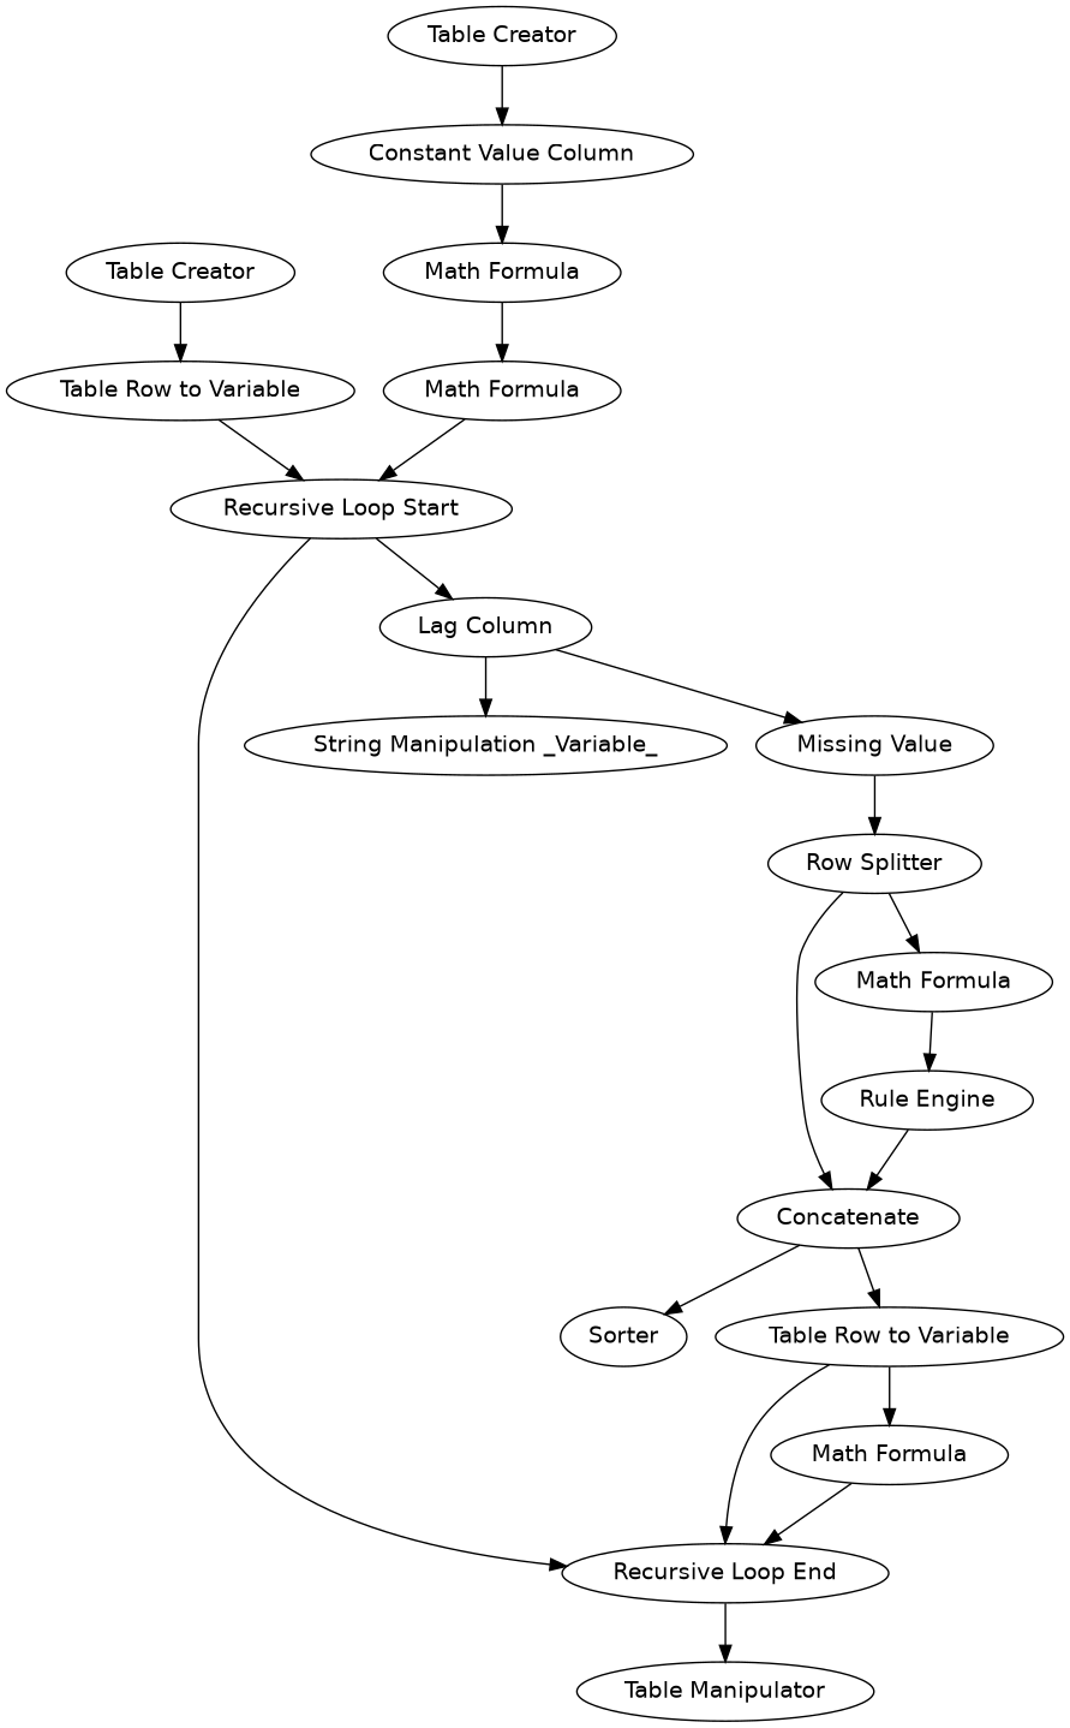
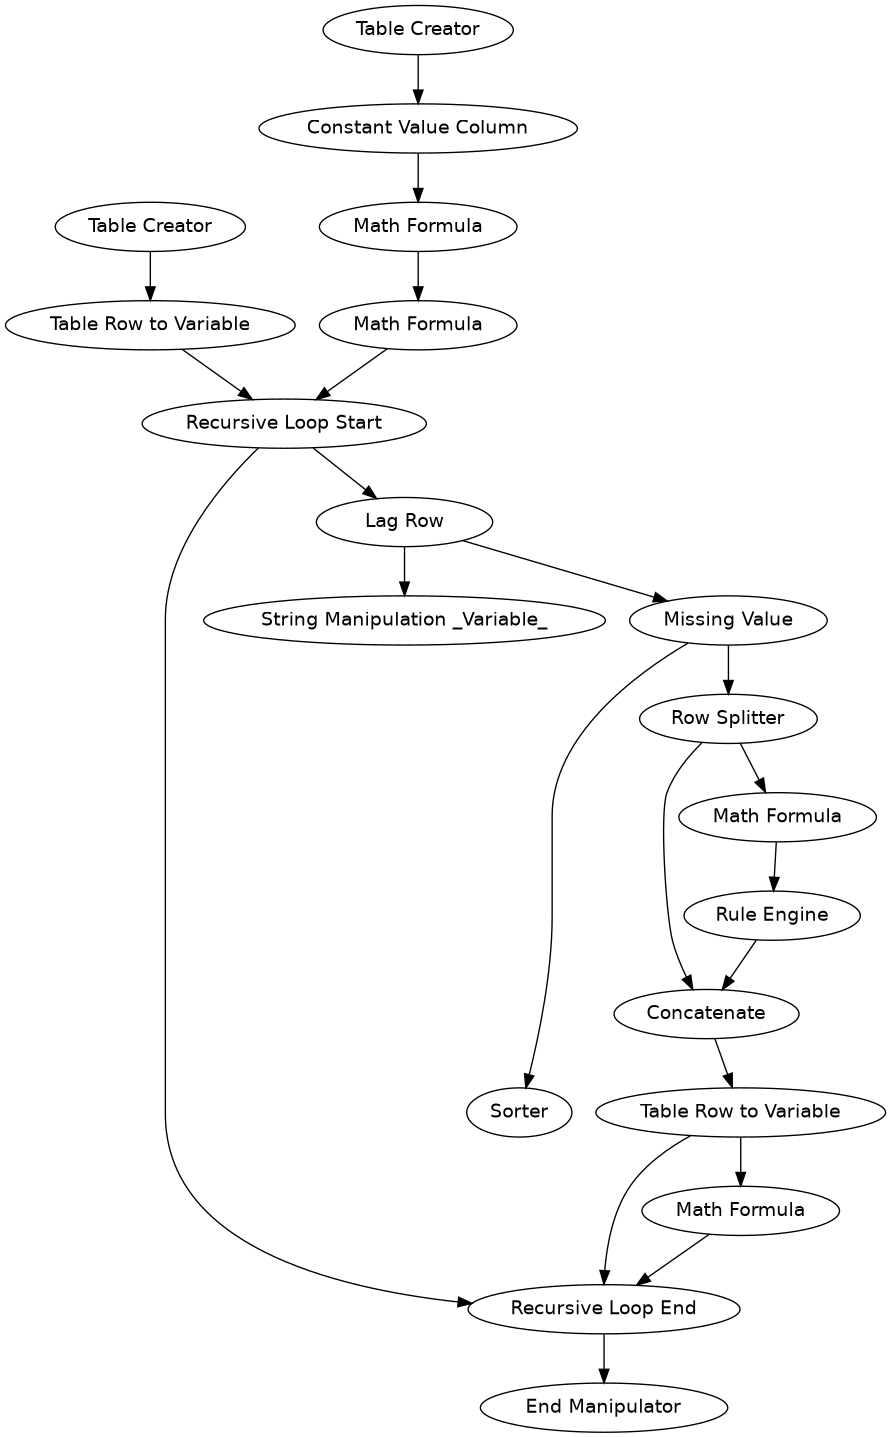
  digraph {
    fontname="DejaVu Sans"
    rankdir=TB
    node [fontname="DejaVu Sans"]
    edge [fontname="DejaVu Sans"]
    n1 [label="Constant Value Column"]
    n2 [label="Math Formula"]
    n3 [label="Math Formula"]
    n4 [label="Recursive Loop Start"]
    n5 [label=Concatenate]
    n6 [label="Table Row to Variable"]
    n7 [label=Sorter]
    n8 [label="Recursive Loop End"]
    n9 [label="Math Formula"]
-   n10 [label="Table Manipulator"]
+   n10 [label="End Manipulator"]
    n11 [label="Table Creator"]
    n12 [label="Table Row to Variable"]
-   n13 [label="Lag Column"]
+   n13 [label="Lag Row"]
    n14 [label="String Manipulation _Variable_"]
    n15 [label="Row Splitter"]
    n16 [label="Math Formula"]
    n17 [label="Rule Engine"]
    n18 [label="Missing Value"]
    n19 [label="Table Creator"]
    n1 -> n2
    n2 -> n3
    n3 -> n4
    n4 -> n8
    n4 -> n13
    n5 -> n6
-   n5 -> n7
+   n18 -> n7
    n6 -> n8
    n6 -> n9
    n8 -> n10
    n9 -> n8
    n11 -> n12
    n12 -> n4
    n13 -> n14
    n13 -> n18
    n15 -> n5
    n15 -> n16
    n16 -> n17
    n17 -> n5
    n18 -> n15
    n19 -> n1
  }
